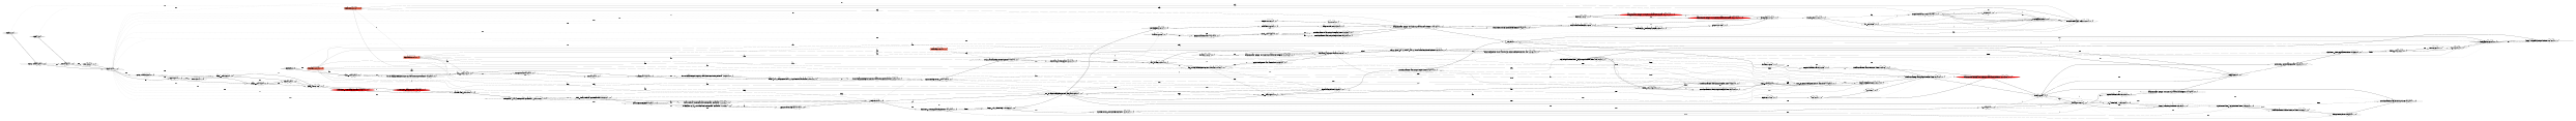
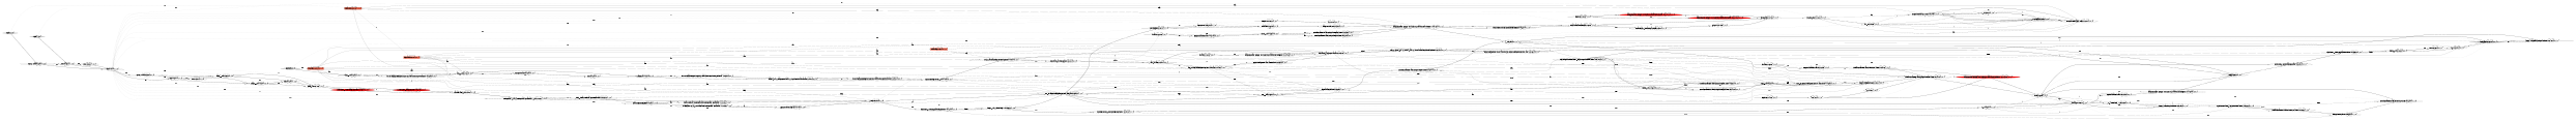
  digraph {
    fontname="DejaVu Serif"
    rankdir=LR
    node [fillcolor=white fontname="DejaVu Serif" shape=ellipse style=filled]
    edge [fontname="DejaVu Serif" style=bold]
    n1 [label="expiring = false@@@77@@@['1', '1', '0']"]
    n2 [label="String keys = keys()@@@78@@@['1', '1', '0']"]
    n3 [label="removeAttributeInternal(keys(i(,notify)@@@81@@@['1', '1', '0']"]
    n4 [label="removeAttributeInternal(keys(i(,notify)@@@81@@@['1', '0', '0']"]
    n5 [label="int i = 0@@@79@@@['1', '1', '0']"]
    n6 [label="expiring = true@@@7@@@['1', '1', '0']"]
    n7 [fillcolor=red label="Context context = manager.getContext()@@@8@@@['0', '1', '0']"]
    n8 [fillcolor=red label="Context context = (Context)manager.getContainer()@@@8@@@['1', '0', '0']"]
    n9 [label="ClassLoader oldTccl = null@@@9@@@['1', '1', '0']"]
    n10 [label="notify@@@21@@@['1', '1', '0']" shape=diamond]
    n11 [label="((HttpSessionBindingListener)unbound).valueUnbound(new HttpSessionBindingEvent(getSession(),name))@@@26@@@['0', '0', '1']"]
    n12 [label="Object listeners = context.getApplicationLifecycleListeners()@@@22@@@['1', '1', '0']"]
    n13 [label="event = new HttpSessionBindingEvent(getSession(),name,value)@@@54@@@['1', '1', '1']"]
    n14 [label="listeners != null && listeners.length > 0@@@23@@@['1', '1', '0']" shape=diamond]
    n15 [label="!notify@@@33@@@['0', '0', '1']" shape=diamond]
    n16 [label="HttpSessionListener listener = (HttpSessionListener)listeners(j(@@@30@@@['1', '1', '0']"]
    n17 [label="event == null@@@53@@@['0', '0', '1']" shape=diamond]
    n18 [label="listener.attributeAdded(event)@@@56@@@['0', '0', '1']"]
    n19 [label="listener.attributeReplaced(event)@@@48@@@['0', '0', '1']"]
    n20 [label="event == null@@@45@@@['0', '0', '1']" shape=diamond]
    n21 [label="Throwable t@@@60@@@['0', '0', '1']" shape=diamond]
    n22 [label="ACTIVITY_CHECK@@@60@@@['1', '1', '0']" shape=diamond]
    n23 [label="Throwable t@@@28@@@['1', '1', '1']" shape=diamond]
    n24 [label="HttpSessionEvent event = new HttpSessionEvent(getSession())@@@24@@@['1', '1', '0']"]
    n25 [label="int i = 0@@@25@@@['1', '1', '0']"]
    n26 [label="manager == null@@@6@@@['0', '1', '0']" shape=diamond]
    n27 [label="return@@@6@@@['1', '1', '0']"]
    n28 [label="return@@@6@@@['0', '0', '1']"]
    n29 [label="Throwable t@@@18@@@['0', '0', '1']" shape=diamond]
    n30 [label="manager.getContainer().getLogger().error(sm.getString(\"standardSession.bindingEvent\"),t)@@@19@@@['0', '0', '1']"]
    n31 [label="Object unbound = attributes.put(name,value)@@@23@@@['0', '0', '1']"]
+   n32 [label="accessCount.set(0)@@@61@@@['1', '1', '0']"]
    n33 [label="setValid(false)@@@63@@@['1', '1', '0']"]
    n34 [label="manager.remove(this,true)@@@64@@@['1', '1', '0']"]
    n35 [label="Object listeners = context.getApplicationEventListeners()@@@35@@@['0', '0', '1']"]
    n36 [label="listeners == null@@@36@@@['0', '0', '1']" shape=diamond]
    n37 [label="HttpSessionAttributeListener listener = (HttpSessionAttributeListener)listeners(i(@@@41@@@['0', '0', '1']"]
    n38 [label="return@@@36@@@['0', '0', '1']"]
    n39 [label="int i = 0@@@37@@@['0', '0', '1']"]
    n40 [label="unbound != null@@@43@@@['0', '0', '1']" shape=diamond]
    n41 [label="context.fireContainerEvent(\"afterSessionAttributeReplaced\",listener)@@@49@@@['1', '0', '1']"]
    n42 [label="context.fireContainerEvent(\"beforeSessionAttributeAdded\",listener)@@@52@@@['0', '0', '1']"]
    n43 [label="context.fireContainerEvent(\"afterSessionAttributeAdded\",listener)@@@57@@@['0', '0', '1']"]
    n44 [label="context.fireContainerEvent(\"beforeSessionAttributeReplaced\",listener)@@@44@@@['0', '0', '1']"]
    n45 [label="int j = (listeners.length - 1) - i@@@28@@@['1', '1', '0']"]
    n46 [label="ExceptionUtils.handleThrowable(t)@@@29@@@['0', '0', '1']"]
    n47 [label="return@@@33@@@['1', '1', '1']"]
    n48 [label="manager.getContainer().getLogger().error(sm.getString(\"standardSession.bindingEvent\"),t)@@@30@@@['0', '0', '1']"]
    n49 [label="context.fireContainerEvent(\"afterSessionDestroyed\",listener)@@@34@@@['1', '1', '0']"]
    n50 [label="context.fireContainerEvent(\"beforeSessionDestroyed\",listener)@@@32@@@['1', '1', '0']"]
    n51 [label="listener.sessionDestroyed(event)@@@33@@@['1', '1', '0']"]
    n52 [label="!(listeners(j( instanceof HttpSessionListener)@@@29@@@['1', '1', '0']" shape=diamond]
    n53 [label="Context context = (Context)manager.getContainer()@@@34@@@['0', '0', '1']"]
    n54 [label="value == null@@@4@@@['0', '0', '1']" shape=diamond]
    n55 [label="!isValidInternal()@@@8@@@['0', '0', '1']" shape=diamond]
    n56 [label="removeAttribute(name)@@@5@@@['0', '0', '1']"]
    n57 [label="(manager != null) && manager.getDistributable() && !isAttributeDistributable(name,value)@@@9@@@['0', '0', '1']" shape=diamond]
    n58 [label="throw new IllegalStateException(sm.getString(\"standardSession.setAttribute.ise\",getIdInternal()))@@@8@@@['0', '0', '1']"]
    n59 [fillcolor=lightgray label="i < listeners.length@@@38@@@['0', '0', '1']" shape=diamond]
    n60 [label="!(listeners(i( instanceof HttpSessionAttributeListener)@@@40@@@['0', '0', '1']" shape=diamond]
    n61 [label="i++@@@39@@@['0', '0', '1']"]
    n62 [fillcolor=lightgray label="expire['0', '1', '0']" shape=diamond]
    n63 [fillcolor=tomato label="boolean notify@@@2@@@['1', '1', '0']" shape=box]
    n64 [label="expiring || !isValid@@@3@@@['0', '1', '0']" shape=diamond]
    n65 [label="manager.getContainer().getLogger().error(sm.getString(\"standardSession.attributeEvent\"),t)@@@72@@@['1', '1', '1']"]
    n66 [fillcolor=tomato label="Object value@@@2@@@['0', '0', '1']" shape=box]
    n67 [label="return@@@3@@@['1', '1', '0']"]
    n68 [label="this@@@4@@@['1', '1', '0']" shape=diamond]
    n69 [label="i++@@@81@@@['0', '1', '0']"]
    n70 [fillcolor=lightgray label="i < keys.length@@@80@@@['1', '1', '0']" shape=diamond]
    n71 [label="HttpSessionBindingEvent event = null@@@10@@@['0', '0', '1']"]
    n72 [label="throw new IllegalArgumentException(sm.getString(\"standardSession.setAttribute.iae\",name))@@@9@@@['0', '0', '1']"]
    n73 [label="TomcatPrincipal gp = (TomcatPrincipal)principal@@@69@@@['1', '1', '0']"]
    n74 [label="gp.logout()@@@71@@@['1', '1', '0']"]
    n75 [label="notify && value instanceof HttpSessionBindingListener@@@11@@@['0', '0', '1']" shape=diamond]
    n76 [label="principal instanceof TomcatPrincipal@@@68@@@['1', '1', '0']" shape=diamond]
    n77 [label="fireSessionEvent(Session.SESSION_DESTROYED_EVENT,null)@@@66@@@['1', '1', '0']"]
    n78 [label="context.fireContainerEvent(\"afterSessionAttributeAdded\",listener)@@@67@@@['0', '0', '1']"]
    n79 [fillcolor=red label="manager.getContext().getLogger().error(sm.getString(\"standardSession.sessionEvent\"),t)@@@43@@@['0', '1', '0']"]
    n80 [label="context.getLoader() != null && context.getLoader().getClassLoader() != null@@@10@@@['1', '1', '0']" shape=diamond]
    n81 [label="Globals.IS_SECURITY_ENABLED@@@12@@@['1', '1', '0']" shape=diamond]
    n82 [label="oldTccl = Thread.currentThread().getContextClassLoader()@@@11@@@['1', '1', '0']"]
    n83 [fillcolor=tomato label="boolean notify@@@2@@@['0', '0', '1']" shape=box]
    n84 [label="notify && (unbound != null) && (unbound != value) && (unbound instanceof HttpSessionBindingListener)@@@24@@@['0', '0', '1']" shape=diamond]
    n85 [label="value != oldValue@@@13@@@['0', '0', '1']" shape=diamond]
    n86 [label="Object oldValue = attributes.get(name)@@@12@@@['0', '0', '1']"]
    n87 [label="Throwable t@@@36@@@['1', '1', '0']" shape=diamond]
    n88 [label="ExceptionUtils.handleThrowable(t)@@@37@@@['1', '1', '0']"]
    n89 [label="context.fireContainerEvent(\"afterSessionDestroyed\",listener)@@@39@@@['1', '1', '0']"]
    n90 [label="event = new HttpSessionBindingEvent(getSession(),name,unbound)@@@46@@@['0', '0', '1']"]
    n91 [label="name == null@@@3@@@['0', '0', '1']" shape=diamond]
    n92 [label="throw new IllegalArgumentException(sm.getString(\"standardSession.setAttribute.namenull\"))@@@3@@@['0', '0', '1']"]
    n93 [label="ExceptionUtils.handleThrowable(t)@@@61@@@['0', '0', '1']"]
    n94 [label="unbound != null@@@63@@@['0', '0', '1']" shape=diamond]
    n95 [label="context.fireContainerEvent(\"afterSessionAttributeReplaced\",listener)@@@64@@@['0', '0', '1']"]
    n96 [label="{}@@@41@@@['1', '0', '0']"]
    n97 [label="Exception e@@@73@@@['1', '1', '0']" shape=diamond]
    n98 [fillcolor=red label="manager.getContext().getLogger().error(sm.getString(\"standardSession.logoutfail\"),e)@@@74@@@['0', '1', '0']"]
    n99 [fillcolor=red label="manager.getContainer().getLogger().error(sm.getString(\"standardSession.logoutfail\"),e)@@@74@@@['1', '0', '0']"]
    n100 [label="PrivilegedAction<Void> pa = new PrivilegedSetTccl(context.getLoader().getClassLoader())@@@13@@@['1', '1', '0']"]
    n101 [label="AccessController.doPrivileged(pa)@@@14@@@['1', '1', '0']"]
    n102 [label="event = new HttpSessionBindingEvent(getSession(),name,value)@@@14@@@['0', '0', '1']"]
    n103 [label="((HttpSessionBindingListener)value).valueBound(event)@@@16@@@['0', '0', '1']"]
    n104 [label="{}@@@41@@@['1', '1', '0']"]
    n105 [label="return@@@5@@@['1', '0', '0']"]
    n106 [label="manager == null@@@6@@@['1', '0', '0']" shape=diamond]
    n107 [fillcolor=lightgray label="expire['1', '0', '0']" shape=diamond]
    n108 [label="return@@@3@@@['1', '0', '0']"]
    n109 [label="expiring || !isValid@@@5@@@['0', '1', '0']" shape=diamond]
    n110 [label="return@@@5@@@['1', '1', '0']"]
    n111 [fillcolor=lightgray label="setAttribute['0', '0', '1']" shape=diamond]
    n112 [fillcolor=tomato label="String name@@@2@@@['0', '0', '1']" shape=box]
    n113 [label="Exception e@@@70@@@['0', '0', '1']" shape=diamond]
    n114 [label="{}@@@70@@@['0', '0', '1']"]
    n115 [label="Thread.currentThread().setContextClassLoader(context.getLoader().getClassLoader())@@@17@@@['1', '1', '0']"]
    n116 [label="Exception e@@@41@@@['0', '1', '0']" shape=diamond]
    n1 -> n2
    n2 -> n3 [label=keys style=solid]
    n2 -> n4 [label=keys style=solid]
    n2 -> n5
    n3 -> n4 [label=i style=solid]
    n3 -> n69
    n3 -> n70 [label=i style=solid]
    n3 -> n70
    n4 -> n3
    n5 -> n3 [label=i style=solid]
    n5 -> n4 [label=i style=solid]
    n5 -> n69 [label=i style=solid]
    n5 -> n70 [label=i style=solid]
    n5 -> n70
    n6 -> n7
    n6 -> n8
    n7 -> n9
    n8 -> n7 [label=0 style=dashed]
    n8 -> n9
    n9 -> n13 [label=oldTccl style=solid]
    n9 -> n80
    n10 -> n11 [label=0 style=dashed]
    n10 -> n12
    n10 -> n12 [label=true style=dotted]
    n10 -> n13
    n10 -> n14 [label=true style=dotted]
    n11 -> n15
    n12 -> n14 [label=listeners style=solid]
    n12 -> n14
    n12 -> n16 [label=listeners style=solid]
    n13 -> n17 [label=event style=solid]
    n13 -> n18 [label=event style=solid]
    n13 -> n18
    n13 -> n19 [label=event style=solid]
    n13 -> n20 [label=event style=solid]
    n13 -> n21 [label=0 style=dashed]
    n13 -> n22
    n14 -> n13
    n14 -> n23 [label=true style=dotted]
    n14 -> n24 [label=true style=dotted]
    n14 -> n24
    n14 -> n25 [label=true style=dotted]
    n15 -> n47 [label=true style=dotted]
    n15 -> n47
    n15 -> n53
    n16 -> n49 [label=listener style=solid]
    n16 -> n50 [label=listener style=solid]
    n16 -> n50
    n17 -> n13
    n17 -> n13 [label=true style=dotted]
    n17 -> n18
    n18 -> n43
    n19 -> n41
    n20 -> n19
    n20 -> n90
    n20 -> n90 [label=true style=dotted]
    n21 -> n65 [label=true style=dotted]
    n21 -> n93 [label=true style=dotted]
    n21 -> n93
    n21 -> n94 [label=true style=solid]
+   n22 -> n32
+   n22 -> n32 [label=true style=dotted]
    n22 -> n33
    n23 -> n13
    n23 -> n16 [label=true style=dotted]
    n23 -> n45 [label=true style=dotted]
    n23 -> n45
    n23 -> n46
    n23 -> n46 [label=true style=dotted]
    n23 -> n47 [label=true style=dotted]
    n23 -> n48 [label=true style=dotted]
    n23 -> n49 [label=true style=dotted]
    n23 -> n50 [label=true style=dotted]
    n23 -> n51 [label=true style=dotted]
    n23 -> n52 [label=true style=dotted]
    n24 -> n25
    n24 -> n51 [label=event style=solid]
    n25 -> n23
    n25 -> n23 [label=i style=solid]
    n25 -> n45 [label=i style=solid]
    n25 -> n47 [label=i style=solid]
    n26 -> n6
    n26 -> n27
    n26 -> n27 [label=true style=dotted]
    n27 -> n6
    n27 -> n28 [label=0 style=dashed]
    n28 -> n55
    n29 -> n30
    n29 -> n30 [label=true style=dotted]
    n30 -> n31
    n31 -> n40 [label=unbound style=solid]
    n31 -> n84 [label=unbound style=solid]
    n31 -> n84
    n31 -> n90 [label=unbound style=solid]
+   n32 -> n33
    n33 -> n34
    n34 -> n65
    n35 -> n36 [label=listeners style=solid]
    n35 -> n36
    n35 -> n37 [label=listeners style=solid]
    n36 -> n38 [label=true style=dotted]
    n36 -> n38
    n36 -> n39
    n37 -> n40
    n37 -> n41 [label=listener style=solid]
    n37 -> n42 [label=listener style=solid]
    n37 -> n43 [label=listener style=solid]
    n37 -> n44 [label=listener style=solid]
    n38 -> n39
    n39 -> n37 [label=i style=solid]
    n39 -> n59 [label=i style=solid]
    n39 -> n59
    n39 -> n61 [label=i style=solid]
    n40 -> n17 [label=false style=dotted]
    n40 -> n18 [label=false style=dotted]
    n40 -> n19 [label=true style=dotted]
    n40 -> n20 [label=true]
    n40 -> n41 [label=true style=dotted]
    n40 -> n42 [label=false style=dotted]
    n40 -> n42
    n40 -> n43 [label=false style=dotted]
    n40 -> n44 [label=true style=dotted]
    n40 -> n44
    n41 -> n47
    n41 -> n61
    n41 -> n79 [label=0 style=dashed]
    n42 -> n17
    n43 -> n61
    n44 -> n20
    n45 -> n16 [label=j style=solid]
    n45 -> n52
    n46 -> n48
    n47 -> n23 [label=i style=solid]
    n47 -> n23
    n47 -> n45 [label=i style=solid]
    n47 -> n53
    n48 -> n15
    n49 -> n47
    n50 -> n51
    n51 -> n49
    n52 -> n16
    n52 -> n23
    n53 -> n35
    n54 -> n28 [label=true style=dotted]
    n54 -> n55
    n54 -> n56
    n54 -> n56 [label=true style=dotted]
    n55 -> n57
    n55 -> n58 [label=true style=dotted]
    n55 -> n58
    n56 -> n28
    n57 -> n71
    n57 -> n72
    n57 -> n72 [label=true style=dotted]
    n58 -> n57
    n59 -> n37 [label=true style=dotted]
    n59 -> n40 [label=true style=dotted]
    n59 -> n60
    n59 -> n60 [label=true style=dotted]
    n59 -> n61 [label=true style=dotted]
    n60 -> n37
    n60 -> n59
    n61 -> n37 [label=i style=solid]
    n61 -> n59
    n61 -> n59 [label=i style=solid]
    n62 -> n63 [label=true style=dotted]
    n62 -> n64
    n63 -> n3 [label=notify style=solid]
    n63 -> n4 [label=notify style=solid]
    n63 -> n10 [label=notify style=solid]
    n63 -> n65 [label=notify style=solid]
    n63 -> n66 [label=0 style=dashed]
    n64 -> n67
    n64 -> n67 [label=true style=dotted]
    n64 -> n68
    n65 -> n61
    n65 -> n76
    n65 -> n77
    n65 -> n77 [label=true style=dotted]
    n66 -> n13 [label=value style=solid]
    n66 -> n31 [label=value style=solid]
    n66 -> n54 [label=value style=solid]
    n66 -> n75 [label=value style=solid]
    n66 -> n84 [label=value style=solid]
    n66 -> n85 [label=value style=solid]
    n66 -> n102 [label=value style=solid]
    n67 -> n68
    n67 -> n108 [label=true style=dotted]
    n67 -> n108
    n68 -> n1 [label=true style=dotted]
    n68 -> n2 [label=true style=dotted]
    n68 -> n5 [label=true style=dotted]
    n68 -> n6 [label=true style=dotted]
    n68 -> n7 [label=true style=dotted]
    n68 -> n8 [label=true style=dotted]
    n68 -> n9 [label=true style=dotted]
    n68 -> n10 [label=true style=dotted]
    n68 -> n22 [label=true style=dotted]
    n68 -> n26 [label=true style=dotted]
    n68 -> n33 [label=true style=dotted]
    n68 -> n34 [label=true style=dotted]
    n68 -> n65 [label=true style=dotted]
    n68 -> n70 [label=true style=dotted]
    n68 -> n76 [label=true style=dotted]
    n68 -> n80 [label=true style=dotted]
    n68 -> n106 [label=true style=dotted]
    n68 -> n109
    n68 -> n109 [label=true style=dotted]
    n68 -> n110
    n68 -> n110 [label=true style=dotted]
    n69 -> n3 [label=i style=solid]
    n69 -> n70 [label=i style=solid]
    n69 -> n70
    n70 -> n3 [label=true style=dotted]
    n70 -> n3
    n70 -> n4 [label=true style=dotted]
    n70 -> n4
    n70 -> n69 [label=true style=dotted]
    n71 -> n17 [label=event style=solid]
    n71 -> n18 [label=event style=solid]
    n71 -> n19 [label=event style=solid]
    n71 -> n20 [label=event style=solid]
    n71 -> n75
    n72 -> n71
    n73 -> n74
    n74 -> n1
    n75 -> n31
    n75 -> n85 [label=true style=dotted]
    n75 -> n86 [label=true style=dotted]
    n75 -> n86
    n76 -> n1
    n76 -> n73
    n76 -> n73 [label=true style=dotted]
    n76 -> n74 [label=true style=dotted]
    n77 -> n76
    n78 -> n65
    n79 -> n47
    n80 -> n10
    n80 -> n81 [label=true style=dotted]
    n80 -> n82
    n80 -> n82 [label=true style=dotted]
    n81 -> n100 [label=true style=dotted]
    n81 -> n100
    n81 -> n101 [label=true style=dotted]
    n81 -> n115 [label=false style=dotted]
    n81 -> n115
    n82 -> n13 [label=oldTccl style=solid]
    n82 -> n81
    n83 -> n75 [label=notify style=solid]
    n83 -> n84 [label=notify style=solid]
    n84 -> n11 [label=true style=dotted]
    n84 -> n11
    n84 -> n15
    n85 -> n31
    n85 -> n102
    n85 -> n102 [label=true style=dotted]
    n85 -> n103 [label=true style=dotted]
    n86 -> n85
    n86 -> n85 [label=oldValue style=solid]
    n87 -> n41 [label=true style=dotted]
    n87 -> n79 [label=true style=dotted]
    n87 -> n88 [label=true style=dotted]
    n87 -> n88
    n87 -> n89 [label=true style=dotted]
    n88 -> n89
    n89 -> n41
    n89 -> n79
    n90 -> n17 [label=event style=solid]
    n90 -> n18 [label=event style=solid]
    n90 -> n19 [label=event style=solid]
    n90 -> n19
    n90 -> n20 [label=event style=solid]
    n91 -> n54
    n91 -> n92 [label=true style=dotted]
    n91 -> n92
    n92 -> n54
    n93 -> n94
    n94 -> n78
    n94 -> n78 [label=false style=dotted]
    n94 -> n95 [label=true style=dotted]
    n94 -> n95
    n95 -> n65
    n96 -> n41
    n97 -> n98 [label=true style=dotted]
    n97 -> n98
    n97 -> n99
    n97 -> n99 [label=true style=dotted]
    n98 -> n1
    n99 -> n1
    n99 -> n98 [label=0 style=dashed]
    n100 -> n13 [label=pa style=solid]
    n100 -> n101
    n100 -> n101 [label=pa style=solid]
    n101 -> n10
    n102 -> n17 [label=event style=solid]
    n102 -> n18 [label=event style=solid]
    n102 -> n19 [label=event style=solid]
    n102 -> n20 [label=event style=solid]
    n102 -> n103 [label=event style=solid]
    n102 -> n103
    n103 -> n31
    n104 -> n79
    n104 -> n96
    n105 -> n106
    n106 -> n6
    n106 -> n27
    n106 -> n27 [label=true style=dotted]
    n107 -> n63 [label=true style=dotted]
    n107 -> n67
    n108 -> n68
    n109 -> n26
    n109 -> n110 [label=true style=dotted]
    n109 -> n110
    n110 -> n26
    n110 -> n105
    n110 -> n105 [label=true style=dotted]
    n110 -> n106
    n111 -> n83 [label=true style=dotted]
    n111 -> n91
    n111 -> n112 [label=true style=dotted]
    n112 -> n11 [label=name style=solid]
    n112 -> n13 [label=name style=solid]
    n112 -> n31 [label=name style=solid]
    n112 -> n56 [label=name style=solid]
    n112 -> n72 [label=name style=solid]
    n112 -> n86 [label=name style=solid]
    n112 -> n90 [label=name style=solid]
    n112 -> n91 [label=name style=solid]
    n112 -> n102 [label=name style=solid]
    n113 -> n114
    n114 -> n65
    n115 -> n10
    n116 -> n104
  }
